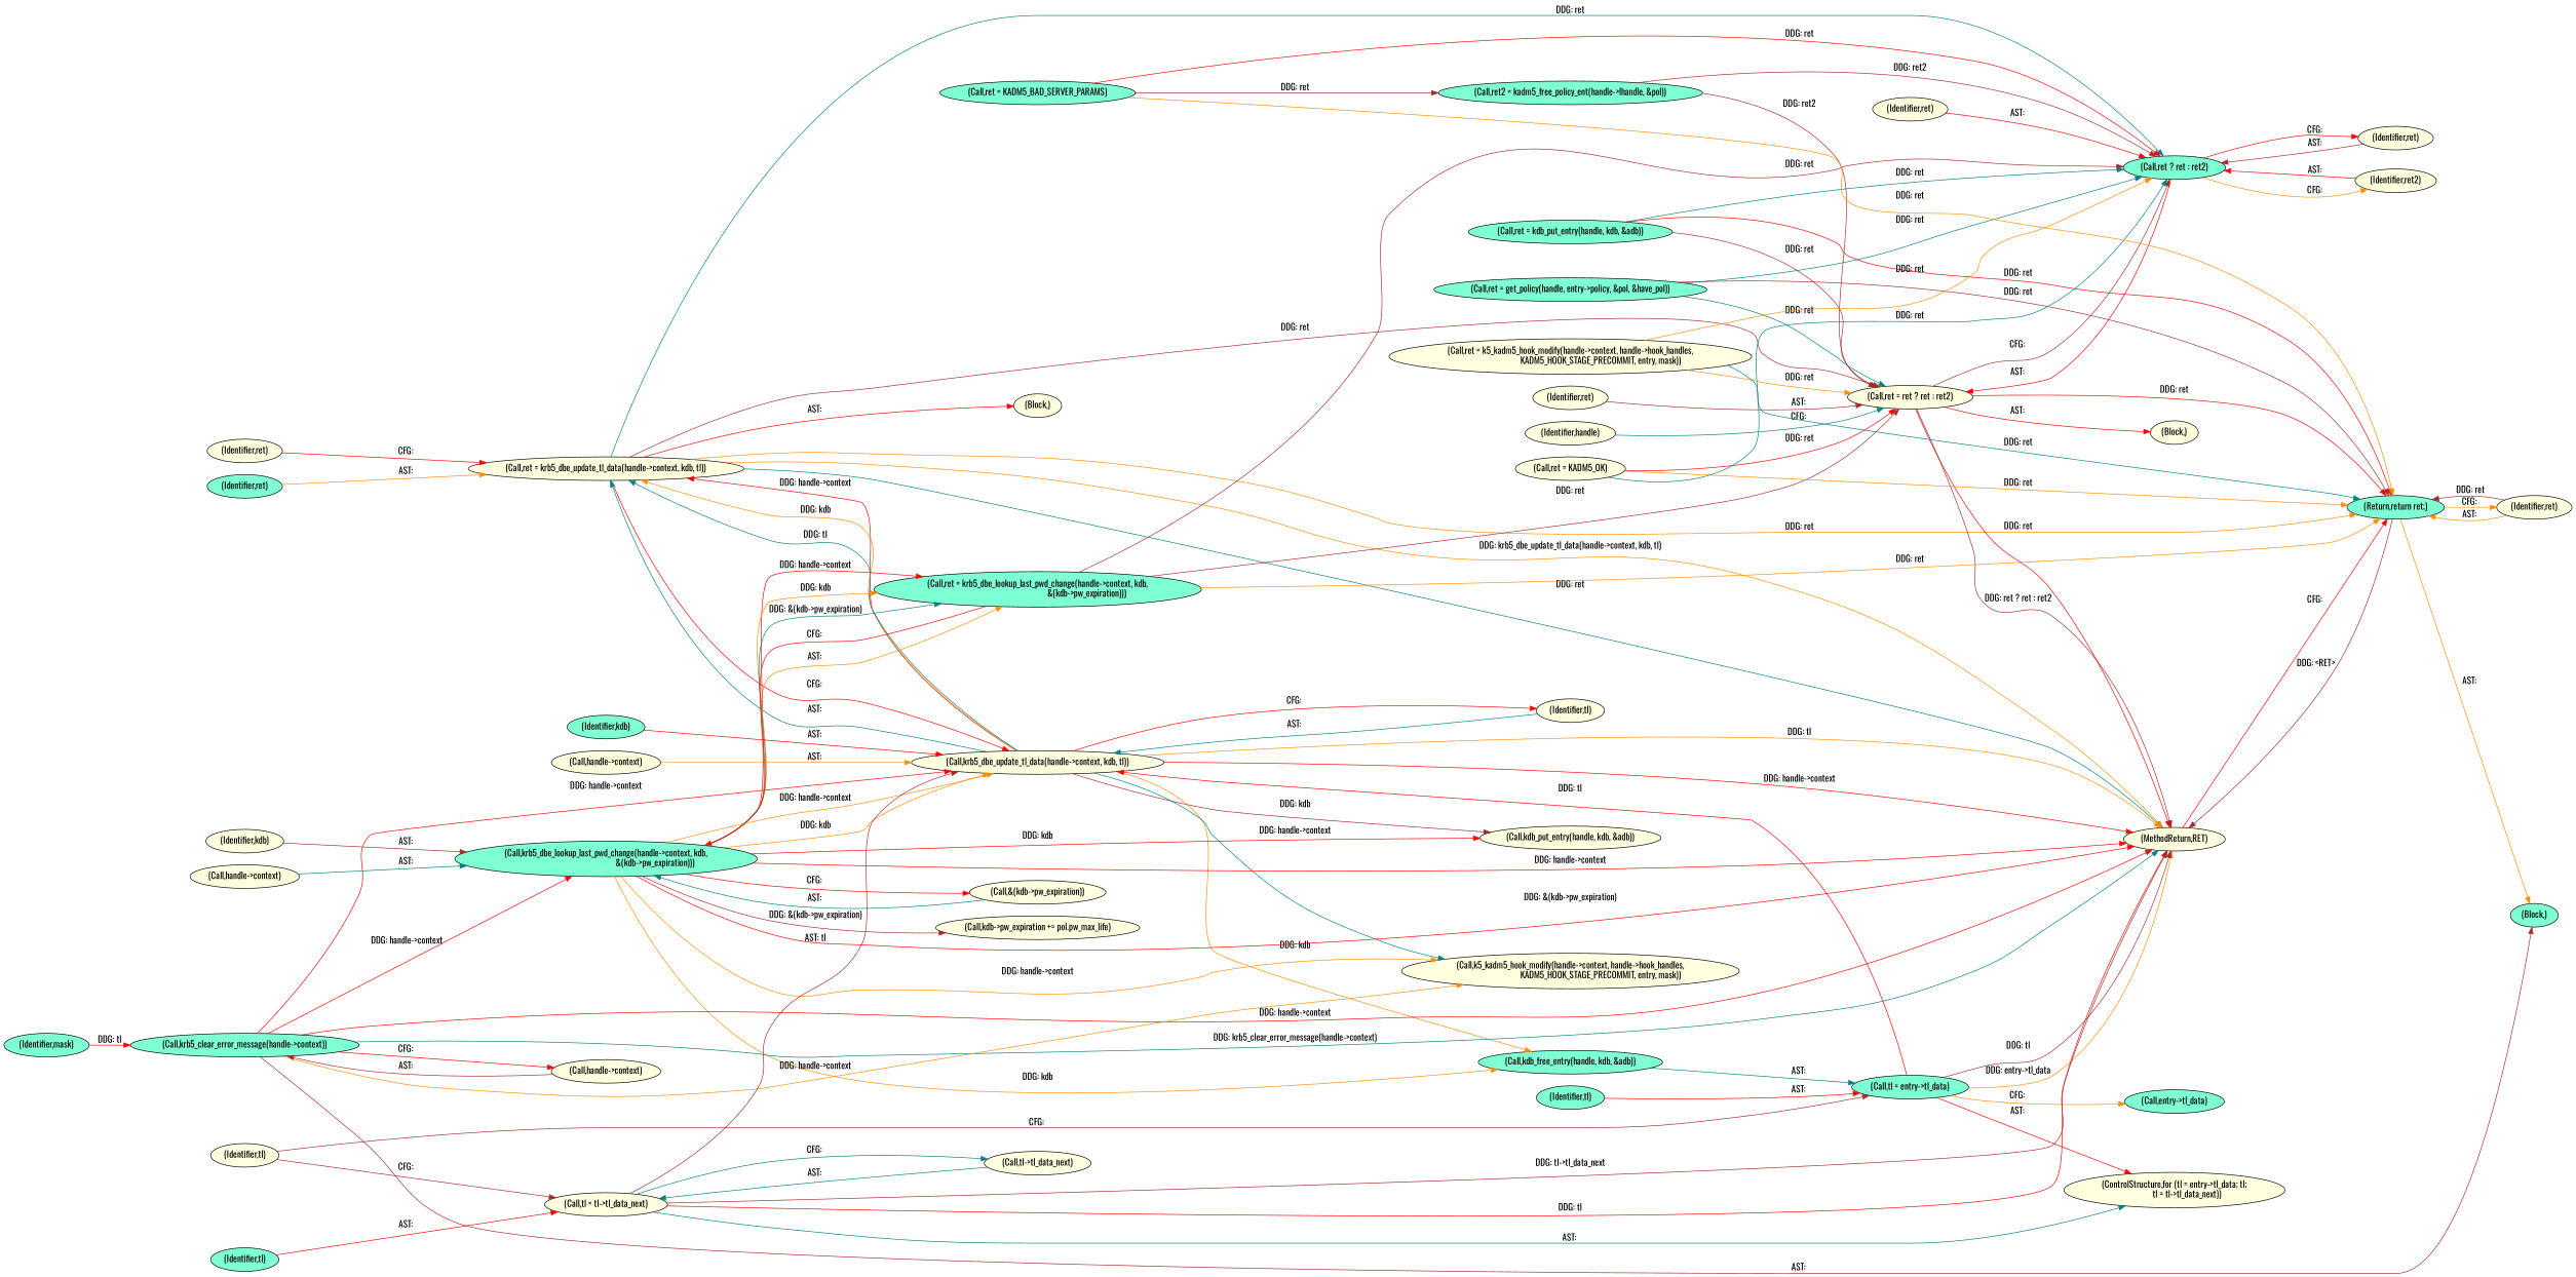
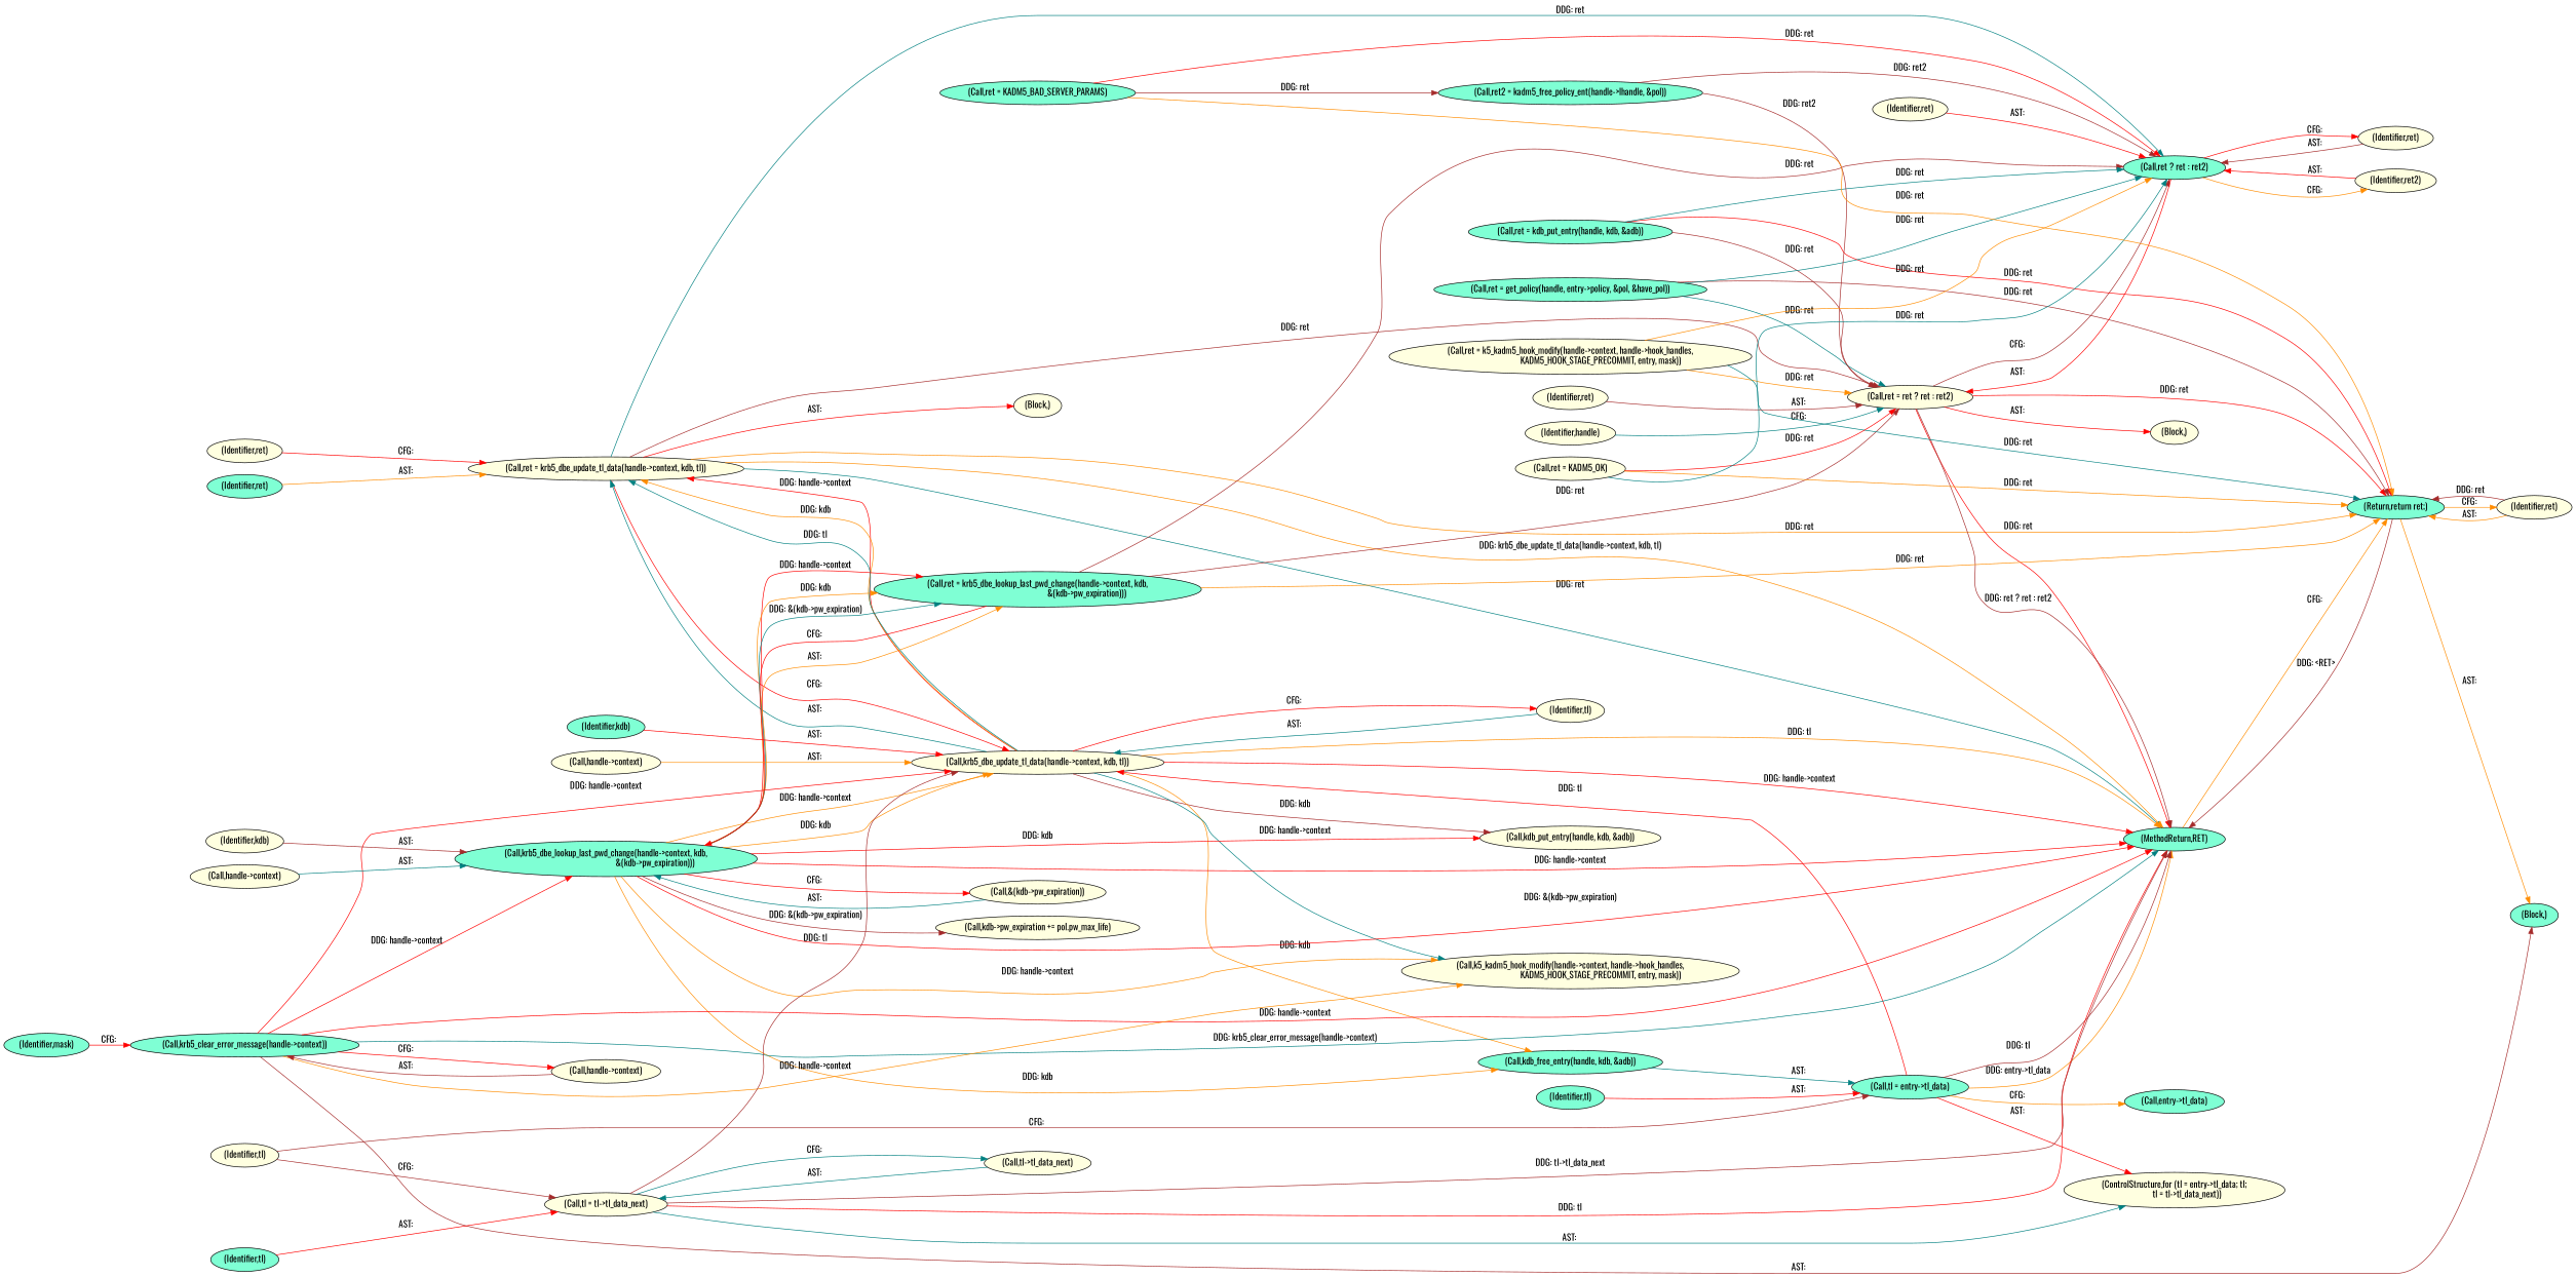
  digraph {
    fontname=Oswald
    rankdir=LR
    node [fillcolor=lightyellow fontname=Oswald style=filled]
    edge [color=red fontname=Oswald]
    n1 [label="(Call,ret = krb5_dbe_update_tl_data(handle->context, kdb, tl))"]
    n2 [label="(Call,krb5_dbe_update_tl_data(handle->context, kdb, tl))"]
    n3 [label="(Call,ret = ret ? ret : ret2)"]
    n4 [fillcolor=aquamarine label="(Return,return ret;)"]
    n5 [fillcolor=aquamarine label="(Call,ret ? ret : ret2)"]
    n6 [label="(Block,)"]
-   n7 [label="(MethodReturn,RET)"]
+   n7 [fillcolor=aquamarine label="(MethodReturn,RET)"]
    n8 [label="(Call,kdb_put_entry(handle, kdb, &adb))"]
    n9 [label="(Identifier,tl)"]
    n10 [fillcolor=aquamarine label="(Call,kdb_free_entry(handle, kdb, &adb))"]
    n11 [label="(Call,k5_kadm5_hook_modify(handle->context, handle->hook_handles,\n                               KADM5_HOOK_STAGE_PRECOMMIT, entry, mask))"]
    n12 [label="(Block,)"]
    n13 [fillcolor=aquamarine label="(Block,)"]
    n14 [label="(Identifier,ret)"]
    n15 [label="(Identifier,ret)"]
    n16 [label="(Identifier,ret2)"]
    n17 [fillcolor=aquamarine label="(Call,tl = entry->tl_data)"]
    n18 [fillcolor=aquamarine label="(Call,krb5_dbe_lookup_last_pwd_change(handle->context, kdb,\n                                                  &(kdb->pw_expiration)))"]
    n19 [label="(Call,&(kdb->pw_expiration))"]
    n20 [fillcolor=aquamarine label="(Call,ret = krb5_dbe_lookup_last_pwd_change(handle->context, kdb,\n                                                  &(kdb->pw_expiration)))"]
    n21 [label="(Call,kdb->pw_expiration += pol.pw_max_life)"]
    n22 [fillcolor=aquamarine label="(Call,krb5_clear_error_message(handle->context))"]
    n23 [label="(Call,handle->context)"]
    n24 [label="(Call,tl = tl->tl_data_next)"]
    n25 [label="(Call,tl->tl_data_next)"]
    n26 [label="(ControlStructure,for (tl = entry->tl_data; tl;\n             tl = tl->tl_data_next))"]
    n27 [fillcolor=aquamarine label="(Call,entry->tl_data)"]
    n28 [label="(Identifier,handle)"]
    n29 [label="(Call,handle->context)"]
    n30 [fillcolor=aquamarine label="(Call,ret = kdb_put_entry(handle, kdb, &adb))"]
    n31 [fillcolor=aquamarine label="(Call,ret = get_policy(handle, entry->policy, &pol, &have_pol))"]
    n32 [fillcolor=aquamarine label="(Call,ret2 = kadm5_free_policy_ent(handle->lhandle, &pol))"]
    n33 [label="(Call,handle->context)"]
    n34 [label="(Identifier,ret)"]
    n35 [label="(Call,ret = k5_kadm5_hook_modify(handle->context, handle->hook_handles,\n                               KADM5_HOOK_STAGE_PRECOMMIT, entry, mask))"]
    n36 [label="(Identifier,ret)"]
    n37 [fillcolor=aquamarine label="(Identifier,mask)"]
    n38 [label="(Identifier,kdb)"]
    n39 [label="(Identifier,ret)"]
    n40 [label="(Call,ret = KADM5_OK)"]
    n41 [fillcolor=aquamarine label="(Identifier,tl)"]
    n42 [fillcolor=aquamarine label="(Call,ret = KADM5_BAD_SERVER_PARAMS)"]
    n43 [label="(Identifier,tl)"]
    n44 [fillcolor=aquamarine label="(Identifier,tl)"]
    n45 [fillcolor=aquamarine label="(Identifier,ret)"]
    n46 [fillcolor=aquamarine label="(Identifier,kdb)"]
    n1 -> n2 [label="CFG: "]
    n1 -> n3 [color=brown label="DDG: ret"]
    n1 -> n4 [color=darkorange label="DDG: ret"]
    n1 -> n5 [color=teal label="DDG: ret"]
    n1 -> n6 [label="AST: "]
    n1 -> n7 [color=teal label="DDG: ret"]
    n1 -> n7 [color=darkorange label="DDG: krb5_dbe_update_tl_data(handle->context, kdb, tl)"]
    n2 -> n1 [color=teal label="AST: "]
    n2 -> n1 [label="DDG: handle->context"]
    n2 -> n1 [color=darkorange label="DDG: kdb"]
    n2 -> n1 [color=teal label="DDG: tl"]
    n2 -> n7 [color=darkorange label="DDG: tl"]
    n2 -> n7 [label="DDG: handle->context"]
    n2 -> n8 [color=brown label="DDG: kdb"]
    n2 -> n9 [label="CFG: "]
    n2 -> n10 [color=darkorange label="DDG: kdb"]
    n2 -> n11 [color=teal label="DDG: handle->context"]
    n3 -> n4 [label="DDG: ret"]
    n3 -> n5 [color=brown label="CFG: "]
    n3 -> n7 [label="DDG: ret"]
    n3 -> n7 [color=brown label="DDG: ret ? ret : ret2"]
    n3 -> n12 [label="AST: "]
    n4 -> n7 [color=brown label="DDG: <RET>"]
    n4 -> n13 [color=darkorange label="AST: "]
    n4 -> n14 [color=darkorange label="CFG: "]
    n5 -> n3 [label="AST: "]
    n5 -> n15 [label="CFG: "]
    n5 -> n16 [color=darkorange label="CFG: "]
-   n7 -> n4 [label="CFG: "]
+   n7 -> n4 [color=darkorange label="CFG: "]
    n9 -> n2 [color=teal label="AST: "]
    n10 -> n17 [color=teal label="AST: "]
    n14 -> n4 [color=darkorange label="AST: "]
    n14 -> n4 [color=brown label="DDG: ret"]
    n15 -> n5 [color=brown label="AST: "]
    n16 -> n5 [label="AST: "]
    n17 -> n2 [label="DDG: tl"]
    n17 -> n7 [color=darkorange label="DDG: entry->tl_data"]
    n17 -> n7 [color=brown label="DDG: tl"]
    n17 -> n26 [label="AST: "]
    n17 -> n27 [color=darkorange label="CFG: "]
    n18 -> n2 [color=darkorange label="DDG: handle->context"]
    n18 -> n2 [color=darkorange label="DDG: kdb"]
    n18 -> n7 [label="DDG: handle->context"]
    n18 -> n7 [label="DDG: &(kdb->pw_expiration)"]
    n18 -> n8 [label="DDG: kdb"]
    n18 -> n10 [color=darkorange label="DDG: kdb"]
    n18 -> n11 [color=darkorange label="DDG: handle->context"]
    n18 -> n19 [label="CFG: "]
    n18 -> n20 [color=darkorange label="AST: "]
    n18 -> n20 [label="DDG: handle->context"]
    n18 -> n20 [color=darkorange label="DDG: kdb"]
    n18 -> n20 [color=teal label="DDG: &(kdb->pw_expiration)"]
    n18 -> n21 [color=brown label="DDG: &(kdb->pw_expiration)"]
    n19 -> n18 [color=teal label="AST: "]
    n20 -> n3 [color=brown label="DDG: ret"]
    n20 -> n4 [color=darkorange label="DDG: ret"]
    n20 -> n5 [color=brown label="DDG: ret"]
    n20 -> n18 [label="CFG: "]
    n22 -> n2 [label="DDG: handle->context"]
    n22 -> n7 [label="DDG: handle->context"]
    n22 -> n7 [color=teal label="DDG: krb5_clear_error_message(handle->context)"]
    n22 -> n11 [color=darkorange label="DDG: handle->context"]
    n22 -> n13 [color=brown label="AST: "]
    n22 -> n18 [label="DDG: handle->context"]
    n22 -> n23 [label="CFG: "]
    n23 -> n22 [color=brown label="AST: "]
-   n24 -> n2 [color=brown label="AST: tl"]
+   n24 -> n2 [color=brown label="DDG: tl"]
    n24 -> n7 [label="DDG: tl"]
    n24 -> n7 [color=brown label="DDG: tl->tl_data_next"]
    n24 -> n25 [color=teal label="CFG: "]
    n24 -> n26 [color=teal label="AST: "]
    n25 -> n24 [color=teal label="AST: "]
    n28 -> n3 [color=teal label="CFG: "]
    n29 -> n18 [color=teal label="AST: "]
    n30 -> n3 [color=brown label="DDG: ret"]
    n30 -> n4 [label="DDG: ret"]
    n30 -> n5 [color=teal label="DDG: ret"]
    n31 -> n3 [color=teal label="DDG: ret"]
    n31 -> n4 [color=brown label="DDG: ret"]
    n31 -> n5 [color=teal label="DDG: ret"]
    n32 -> n3 [color=brown label="DDG: ret2"]
    n32 -> n5 [color=brown label="DDG: ret2"]
    n33 -> n2 [color=darkorange label="AST: "]
    n34 -> n1 [label="CFG: "]
    n35 -> n3 [color=darkorange label="DDG: ret"]
    n35 -> n4 [color=teal label="DDG: ret"]
    n35 -> n5 [color=darkorange label="DDG: ret"]
    n36 -> n5 [label="AST: "]
-   n37 -> n22 [label="DDG: tl"]
+   n37 -> n22 [label="CFG: "]
    n38 -> n18 [color=brown label="AST: "]
    n39 -> n3 [color=brown label="AST: "]
    n40 -> n3 [label="DDG: ret"]
    n40 -> n4 [color=darkorange label="DDG: ret"]
    n40 -> n5 [color=teal label="DDG: ret"]
    n41 -> n24 [label="AST: "]
    n42 -> n4 [color=darkorange label="DDG: ret"]
    n42 -> n5 [label="DDG: ret"]
    n42 -> n32 [color=brown label="DDG: ret"]
    n43 -> n17 [color=brown label="CFG: "]
    n43 -> n24 [color=brown label="CFG: "]
    n44 -> n17 [label="AST: "]
    n45 -> n1 [color=darkorange label="AST: "]
    n46 -> n2 [label="AST: "]
  }
